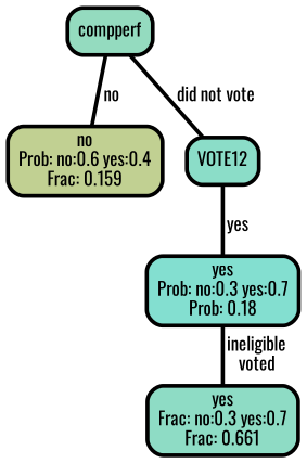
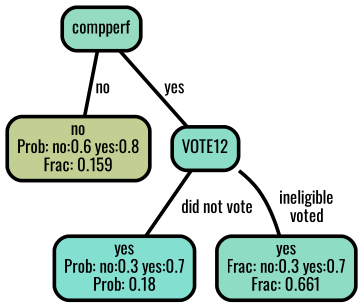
  graph {
    fontname=Oswald
    ranksep="0 equally"
    splines=straight
    node [color=black fontcolor=black fontname=Oswald penwidth=3 shape=box style="filled, rounded"]
    edge [color=black fontname=Oswald penwidth=3]
-   n1 [fillcolor="#c1d092" label="no\nProb: no:0.6 yes:0.4\nFrac: 0.159"]
+   n1 [fillcolor="#c1d092" label="no\nProb: no:0.6 yes:0.8\nFrac: 0.159"]
    n2 [fillcolor="#94dbbf" label=compperf]
    n3 [fillcolor="#8bddc8" label=VOTE12]
    n4 [fillcolor="#83dfd0" label="yes\nProb: no:0.3 yes:0.7\nProb: 0.18"]
    n5 [fillcolor="#8edcc5" label="yes\nFrac: no:0.3 yes:0.7\nFrac: 0.661"]
    subgraph sub_1 {
      rank=same
    }
    n2 -- n1 [label=" no"]
-   n2 -- n3 [label=" did not vote"]
-   n3 -- n4 [label=" yes"]
-   n4 -- n5 [label=" ineligible\n voted"]
+   n2 -- n3 [label=" yes"]
+   n3 -- n4 [label=" did not vote"]
+   n3 -- n5 [label=" ineligible\n voted"]
  }
